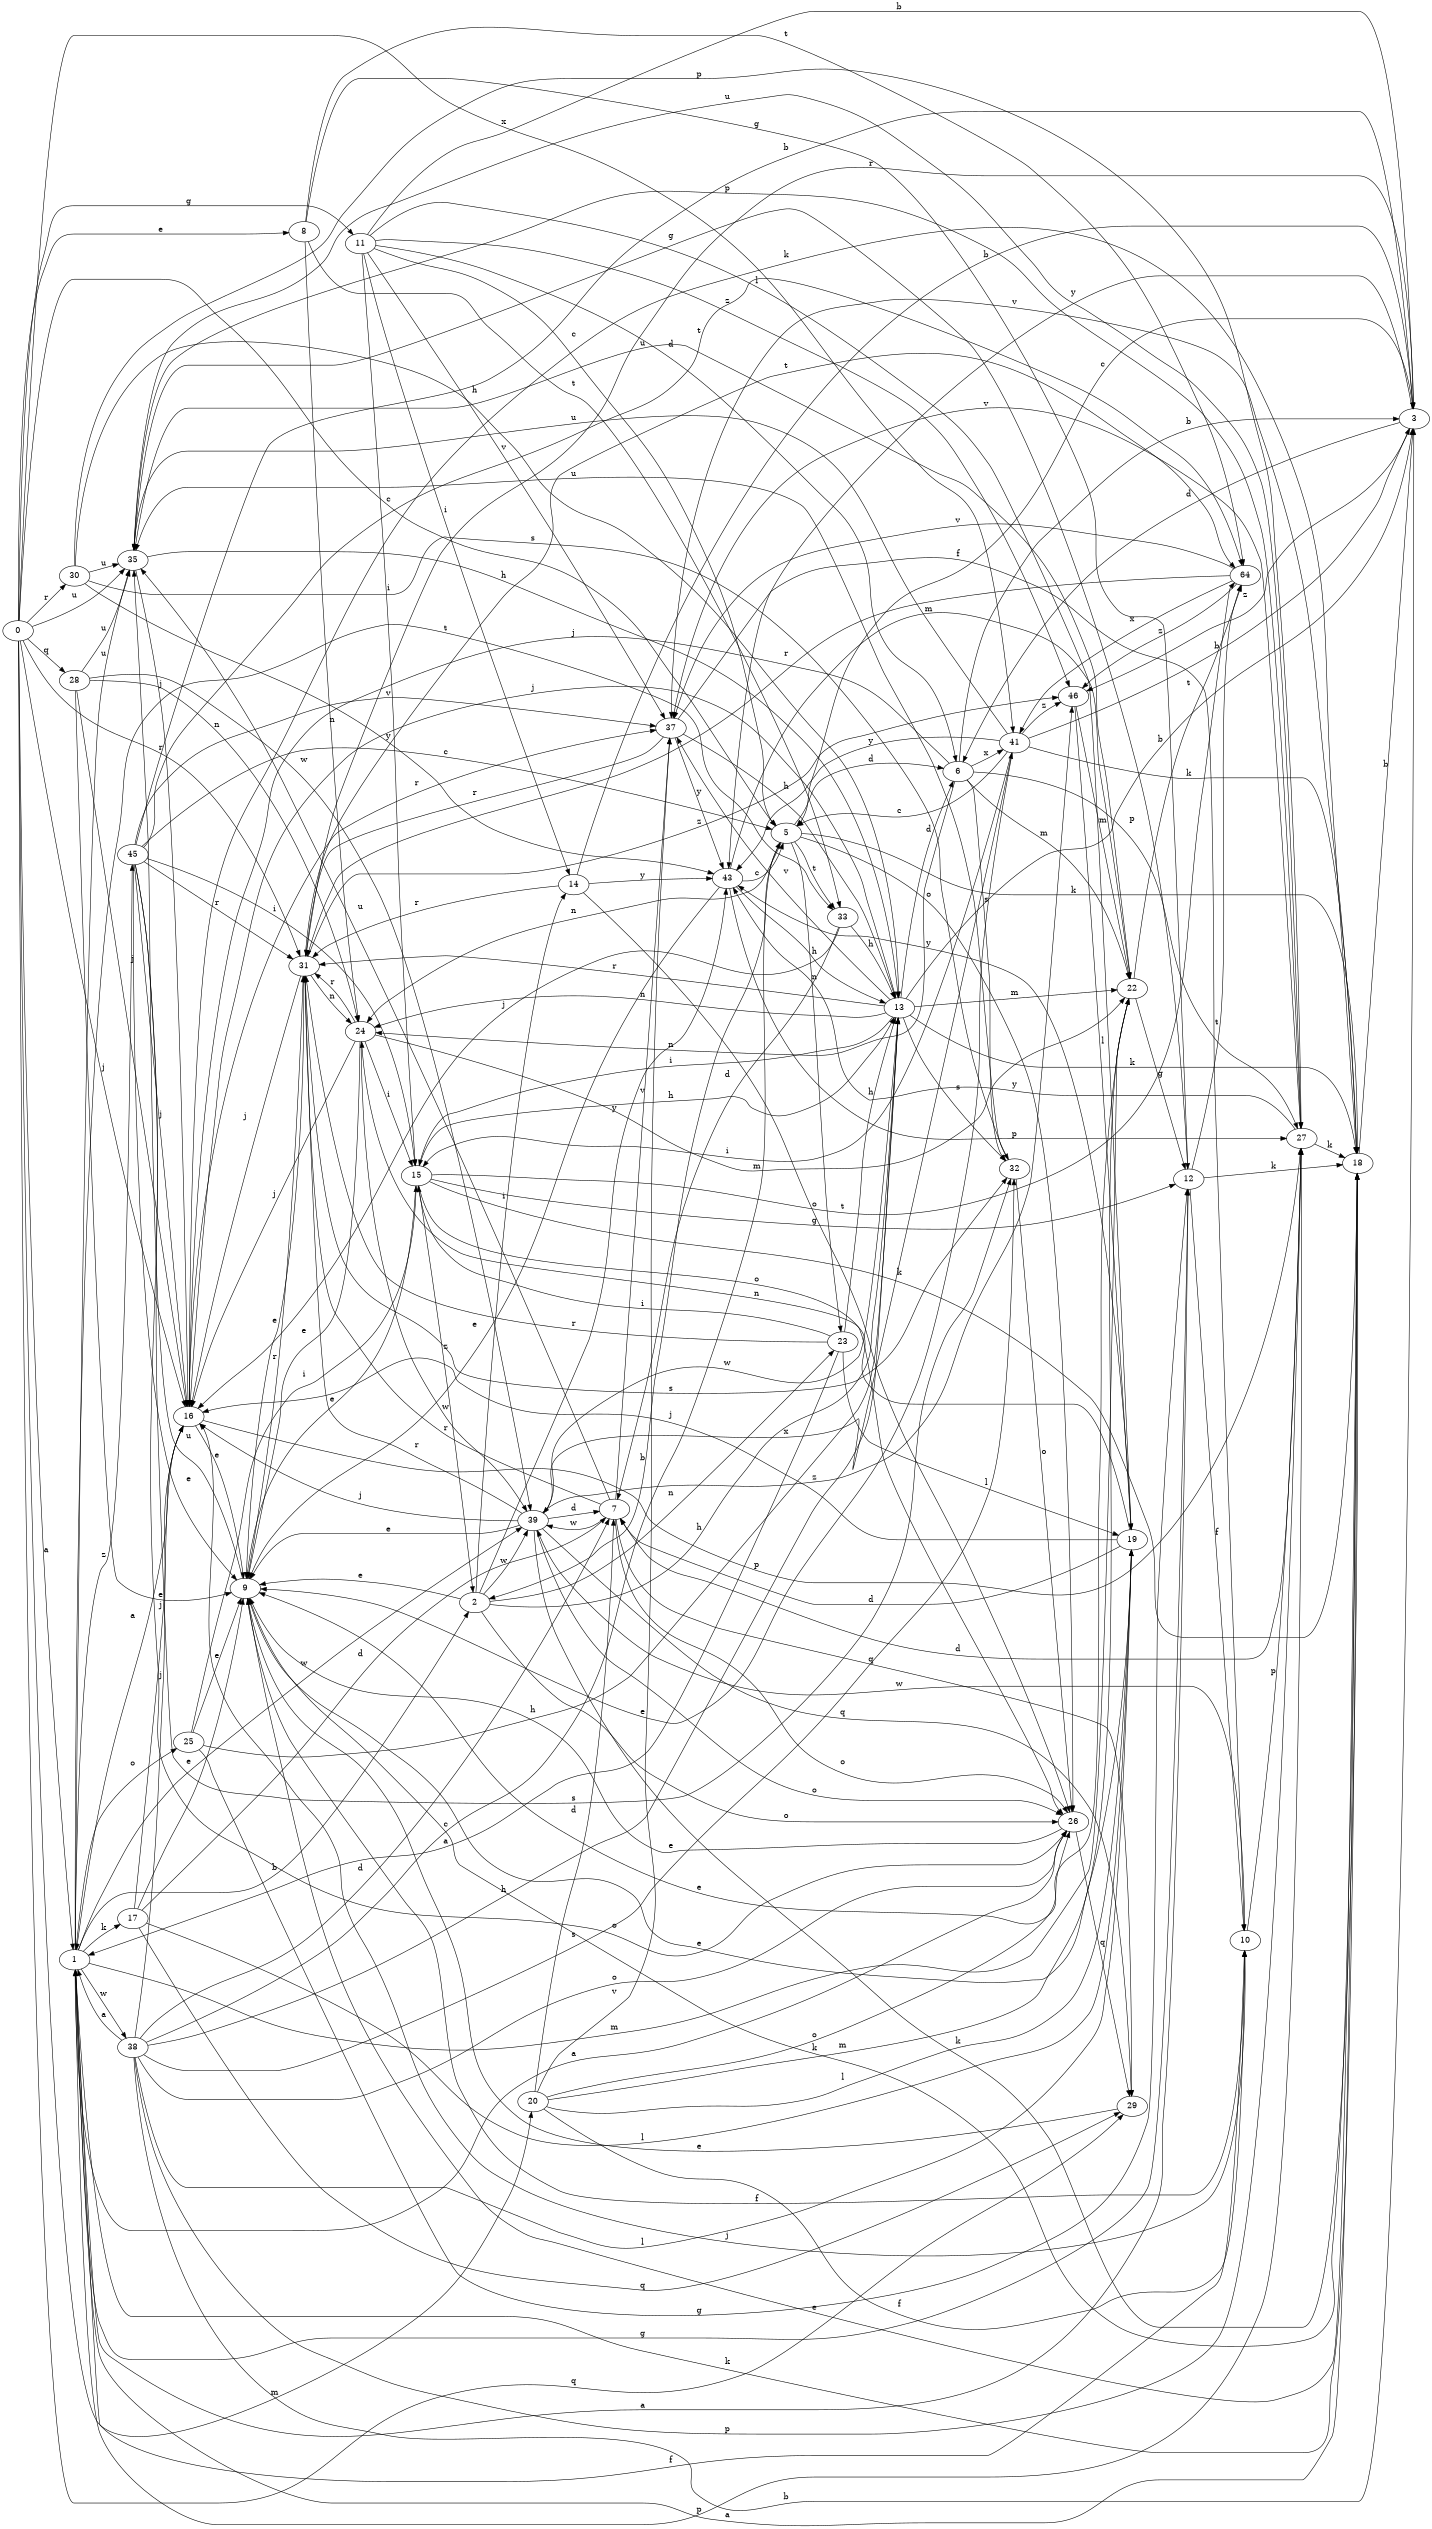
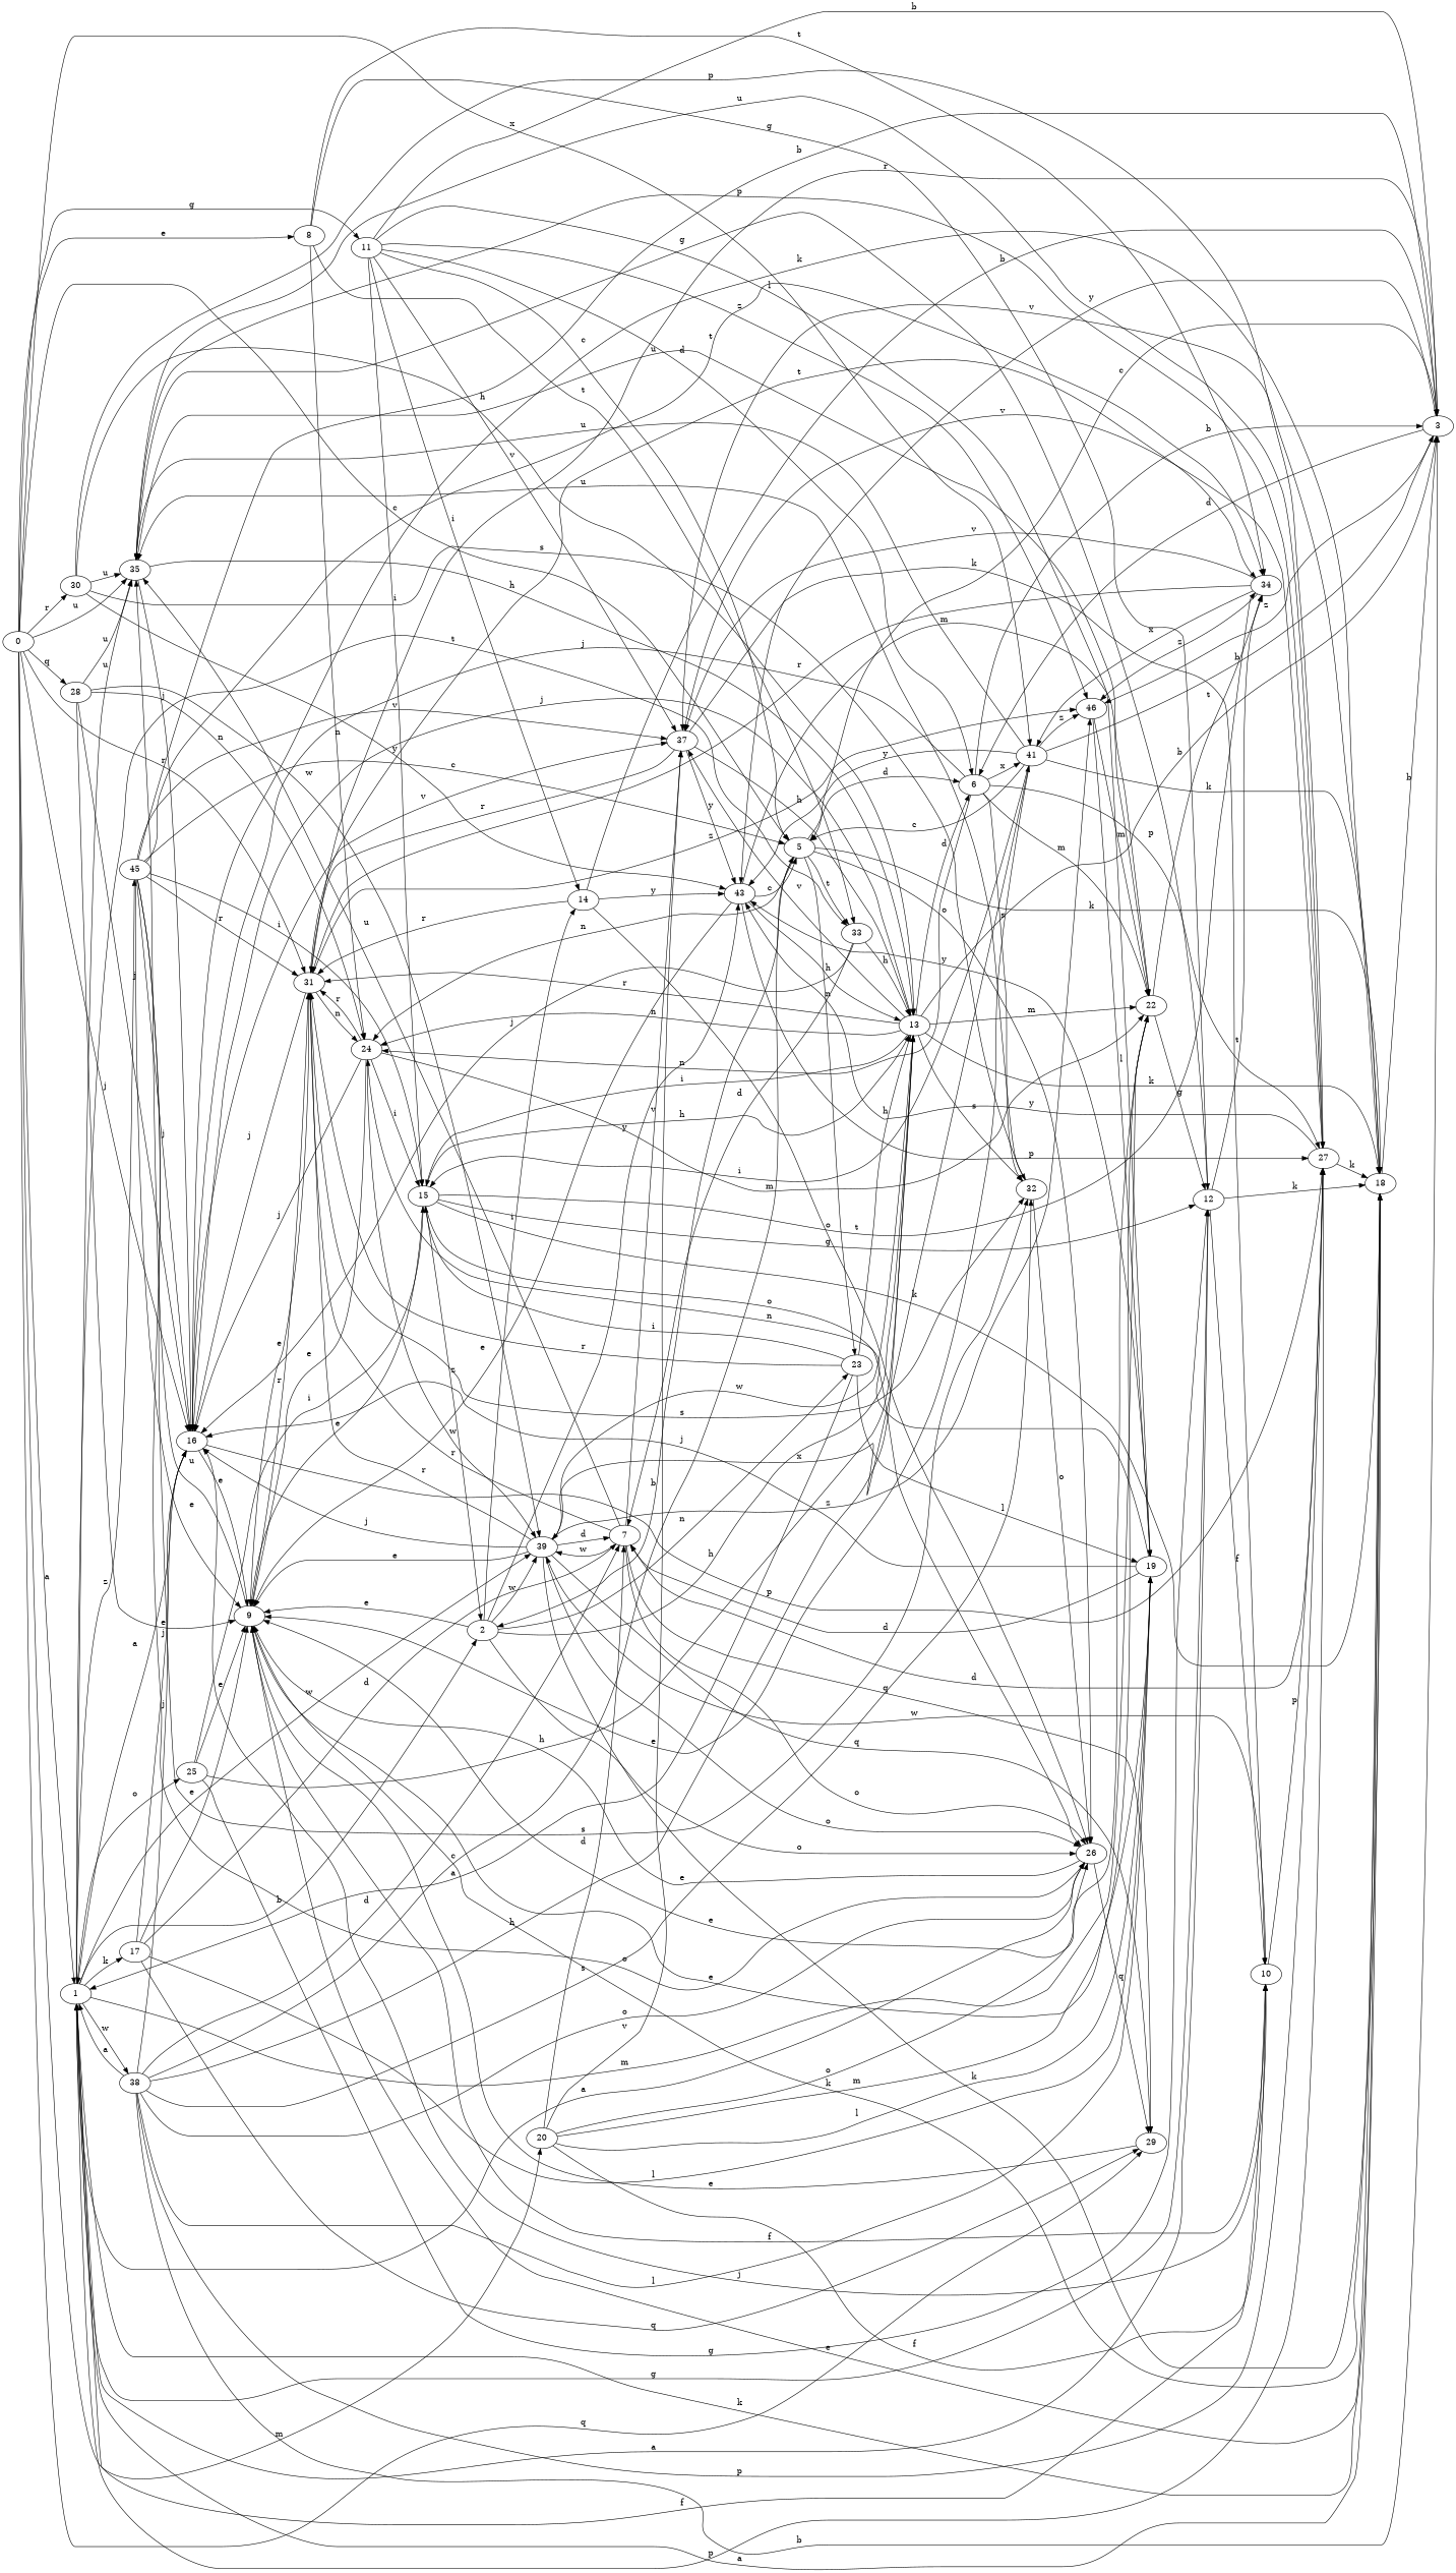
  strict digraph {
    rankdir=LR
    0
    1
    5
    8
    11
    16
    20
    28
    29
    30
    31
    35
    41
    2
    10
    12
    17
    18
    22
    25
    27
    33
    38
    39
    45
    23
    26
    6
    24
-   34 [label=64]
+   34
    14
    3
    46
    37
    15
    19
    9
    7
    13
    43
    32
    0 -> 1 [label=a]
    0 -> 5 [label=c]
    0 -> 8 [label=e]
    0 -> 11 [label=g]
    0 -> 16 [label=j]
    0 -> 20 [label=m]
    0 -> 28 [label=q]
    0 -> 29 [label=q]
    0 -> 30 [label=r]
    0 -> 31 [label=r]
    0 -> 35 [label=u]
    0 -> 41 [label=x]
    1 -> 35 [label=u]
    1 -> 2 [label=b]
    1 -> 10 [label=f]
    1 -> 12 [label=g]
    1 -> 17 [label=k]
    1 -> 18 [label=k]
    1 -> 22 [label=m]
    1 -> 25 [label=o]
    1 -> 27 [label=p]
    1 -> 33 [label=t]
    1 -> 38 [label=w]
    1 -> 39 [label=w]
    1 -> 45 [label=z]
    5 -> 2 [label=b]
    5 -> 18 [label=k]
    5 -> 33 [label=t]
    5 -> 23 [label=n]
    5 -> 26 [label=o]
    5 -> 6 [label=d]
    5 -> 24 [label=n]
    8 -> 12 [label=g]
    8 -> 33 [label=t]
    8 -> 24 [label=n]
    8 -> 34 [label=t]
    11 -> 5 [label=c]
    11 -> 6 [label=d]
    11 -> 14 [label=i]
    11 -> 3 [label=b]
    11 -> 46 [label=z]
    11 -> 37 [label=v]
    11 -> 15 [label=i]
    11 -> 19 [label=l]
    16 -> 1 [label=a]
    16 -> 18 [label=k]
    16 -> 27 [label=p]
-   16 -> 37 [label=r]
+   16 -> 37 [label=v]
    16 -> 9 [label=e]
    20 -> 10 [label=f]
    20 -> 22 [label=m]
    20 -> 26 [label=o]
    20 -> 37 [label=v]
    20 -> 19 [label=l]
    20 -> 7 [label=d]
    28 -> 16 [label=j]
    28 -> 35 [label=u]
    28 -> 39 [label=w]
    28 -> 24 [label=n]
    28 -> 9 [label=e]
    29 -> 9 [label=e]
    30 -> 35 [label=u]
    30 -> 27 [label=p]
    30 -> 13 [label=h]
    30 -> 43 [label=y]
    30 -> 32 [label=s]
    31 -> 16 [label=j]
    31 -> 24 [label=n]
    31 -> 34 [label=t]
    31 -> 46 [label=z]
    31 -> 9 [label=e]
    31 -> 32 [label=s]
    35 -> 16 [label=j]
    35 -> 27 [label=p]
    35 -> 13 [label=h]
    41 -> 5 [label=c]
    41 -> 35 [label=u]
    41 -> 18 [label=k]
    41 -> 3 [label=b]
    41 -> 46 [label=z]
    41 -> 15 [label=i]
    41 -> 9 [label=e]
    41 -> 43 [label=y]
    2 -> 39 [label=w]
    2 -> 23 [label=n]
    2 -> 26 [label=o]
    2 -> 14 [label=i]
    2 -> 9 [label=e]
    2 -> 13 [label=h]
    2 -> 43 [label=y]
    10 -> 16 [label=j]
    10 -> 27 [label=p]
    10 -> 39 [label=w]
    12 -> 1 [label=a]
    12 -> 35 [label=g]
    12 -> 10 [label=f]
    12 -> 18 [label=k]
    12 -> 34 [label=t]
    17 -> 16 [label=j]
    17 -> 29 [label=q]
    17 -> 19 [label=l]
    17 -> 9 [label=e]
    17 -> 7 [label=d]
    18 -> 1 [label=a]
    18 -> 3 [label=b]
    18 -> 37 [label=v]
    18 -> 9 [label=e]
    22 -> 35 [label=u]
    22 -> 12 [label=g]
    22 -> 34 [label=t]
    22 -> 9 [label=e]
    25 -> 12 [label=g]
    25 -> 15 [label=i]
    25 -> 9 [label=e]
    25 -> 13 [label=h]
    27 -> 35 [label=u]
    27 -> 18 [label=k]
    27 -> 37 [label=v]
    27 -> 7 [label=d]
    27 -> 43 [label=y]
    33 -> 16 [label=j]
    33 -> 7 [label=d]
    33 -> 13 [label=h]
    38 -> 1 [label=a]
    38 -> 5 [label=c]
    38 -> 16 [label=j]
    38 -> 27 [label=p]
    38 -> 26 [label=o]
    38 -> 3 [label=b]
    38 -> 19 [label=l]
    38 -> 7 [label=d]
    38 -> 13 [label=h]
    38 -> 32 [label=s]
    39 -> 16 [label=j]
    39 -> 29 [label=q]
    39 -> 31 [label=r]
    39 -> 41 [label=x]
    39 -> 18 [label=k]
    39 -> 26 [label=o]
    39 -> 46 [label=z]
    39 -> 9 [label=e]
    39 -> 7 [label=d]
    45 -> 5 [label=c]
    45 -> 16 [label=j]
    45 -> 31 [label=r]
    45 -> 26 [label=o]
    45 -> 34 [label=t]
    45 -> 3 [label=b]
    45 -> 37 [label=v]
    45 -> 15 [label=i]
    45 -> 9 [label=e]
    45 -> 32 [label=s]
    23 -> 1 [label=a]
    23 -> 31 [label=r]
    23 -> 15 [label=i]
    23 -> 19 [label=l]
    23 -> 13 [label=h]
    26 -> 1 [label=a]
    26 -> 29 [label=q]
    26 -> 9 [label=e]
    6 -> 16 [label=j]
    6 -> 41 [label=x]
    6 -> 22 [label=m]
    6 -> 27 [label=p]
    6 -> 24 [label=n]
    6 -> 3 [label=b]
    6 -> 32 [label=s]
    24 -> 16 [label=j]
    24 -> 31 [label=r]
    24 -> 22 [label=m]
    24 -> 39 [label=w]
    24 -> 15 [label=i]
    24 -> 9 [label=e]
    34 -> 31 [label=r]
    34 -> 41 [label=x]
    34 -> 46 [label=z]
    34 -> 37 [label=v]
    14 -> 31 [label=r]
    14 -> 26 [label=o]
    14 -> 3 [label=b]
    14 -> 43 [label=y]
    3 -> 5 [label=c]
    3 -> 31 [label=r]
    3 -> 6 [label=d]
    3 -> 46 [label=z]
    3 -> 43 [label=y]
    46 -> 22 [label=m]
    46 -> 19 [label=l]
    37 -> 31 [label=r]
-   37 -> 10 [label=f]
+   37 -> 10 [label=k]
    37 -> 13 [label=h]
    37 -> 43 [label=y]
    15 -> 2 [label=z]
    15 -> 12 [label=g]
    15 -> 18 [label=k]
    15 -> 26 [label=o]
    15 -> 34 [label=t]
    15 -> 9 [label=e]
    15 -> 13 [label=h]
    19 -> 16 [label=j]
    19 -> 24 [label=n]
    19 -> 9 [label=e]
    19 -> 7 [label=d]
    19 -> 43 [label=y]
    9 -> 31 [label=r]
    9 -> 35 [label=u]
    9 -> 10 [label=f]
    9 -> 18 [label=k]
    7 -> 29 [label=q]
    7 -> 31 [label=r]
    7 -> 35 [label=u]
    7 -> 39 [label=w]
    7 -> 26 [label=o]
    7 -> 37 [label=v]
    13 -> 16 [label=j]
    13 -> 31 [label=r]
    13 -> 18 [label=k]
    13 -> 22 [label=m]
    13 -> 39 [label=w]
    13 -> 6 [label=d]
    13 -> 24 [label=n]
    13 -> 3 [label=b]
    13 -> 37 [label=v]
    13 -> 15 [label=i]
    13 -> 32 [label=s]
    43 -> 5 [label=c]
    43 -> 22 [label=m]
    43 -> 27 [label=p]
    43 -> 9 [label=e]
    43 -> 13 [label=h]
    32 -> 35 [label=u]
    32 -> 26 [label=o]
  }
